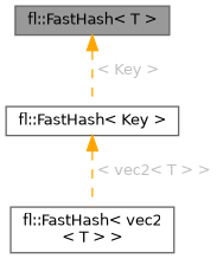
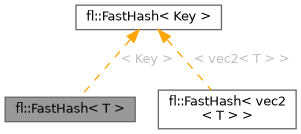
  digraph {
    node [color=gray40 fillcolor=white fontname=Helvetica fontsize=10 shape=box style=filled]
    edge [color=orange dir=back fontcolor=grey fontname=Helvetica fontsize=10 labelfontname=Helvetica labelfontsize=10 style=dashed]
    n1 [fillcolor=grey60 fontcolor=black height=0.2 label="fl::FastHash\< T \>" width=0.4]
    n2 [height=0.2 label="fl::FastHash\< Key \>" width=0.4]
    n3 [height=0.2 label="fl::FastHash\< vec2\l\< T \> \>" width=0.4]
-   n1 -> n2 [label=" \< Key \>"]
+   n2 -> n1 [label=" \< Key \>"]
    n2 -> n3 [label=" \< vec2\< T \> \>"]
  }
